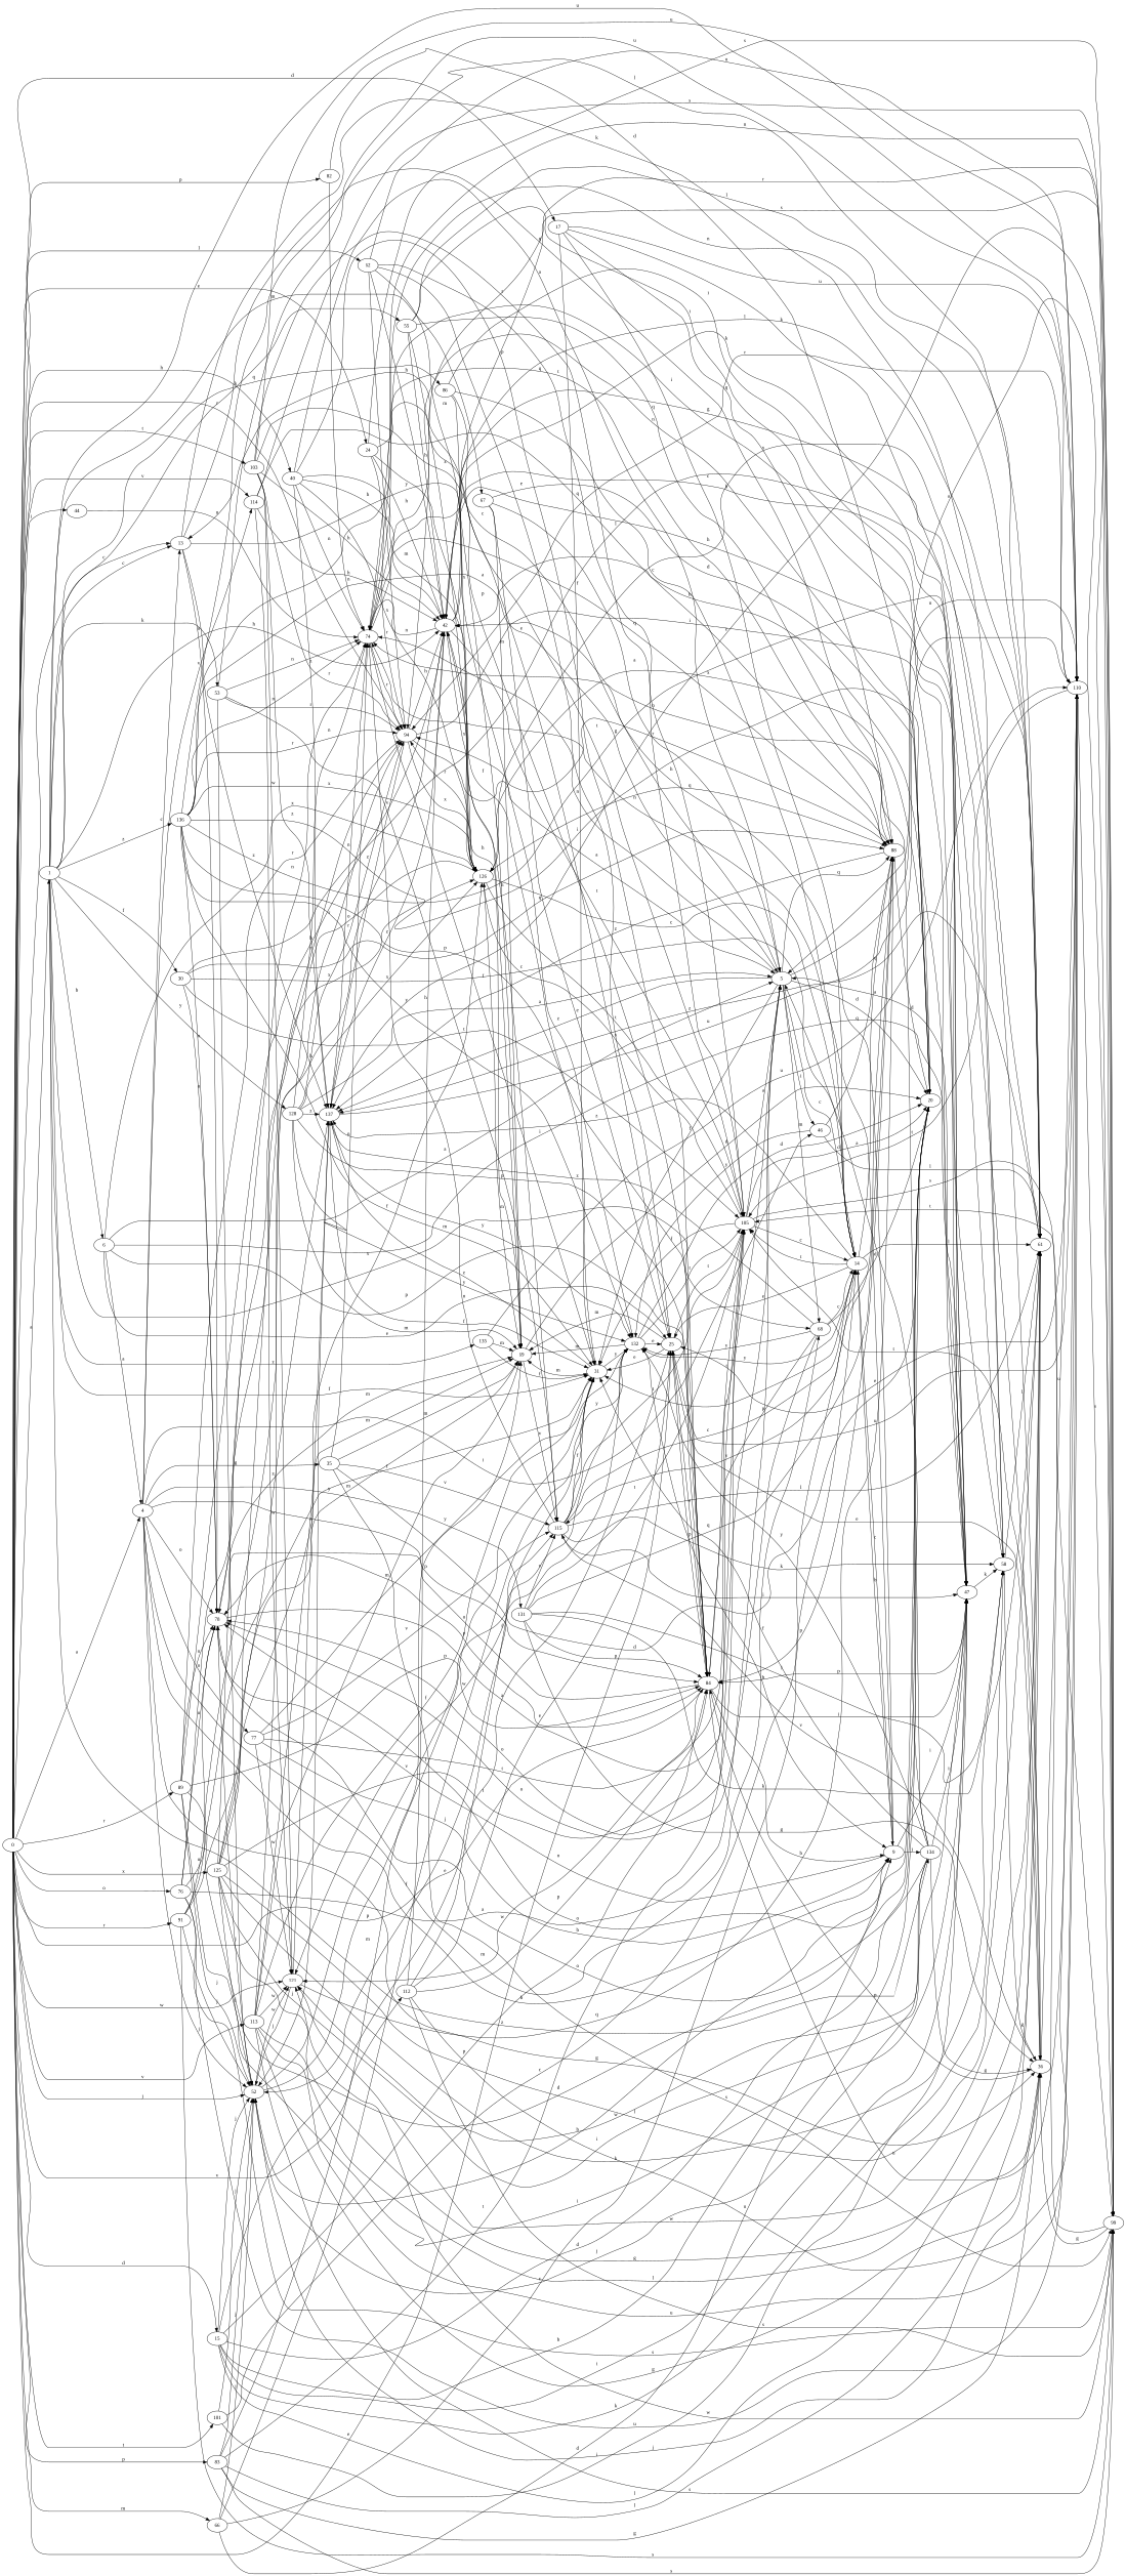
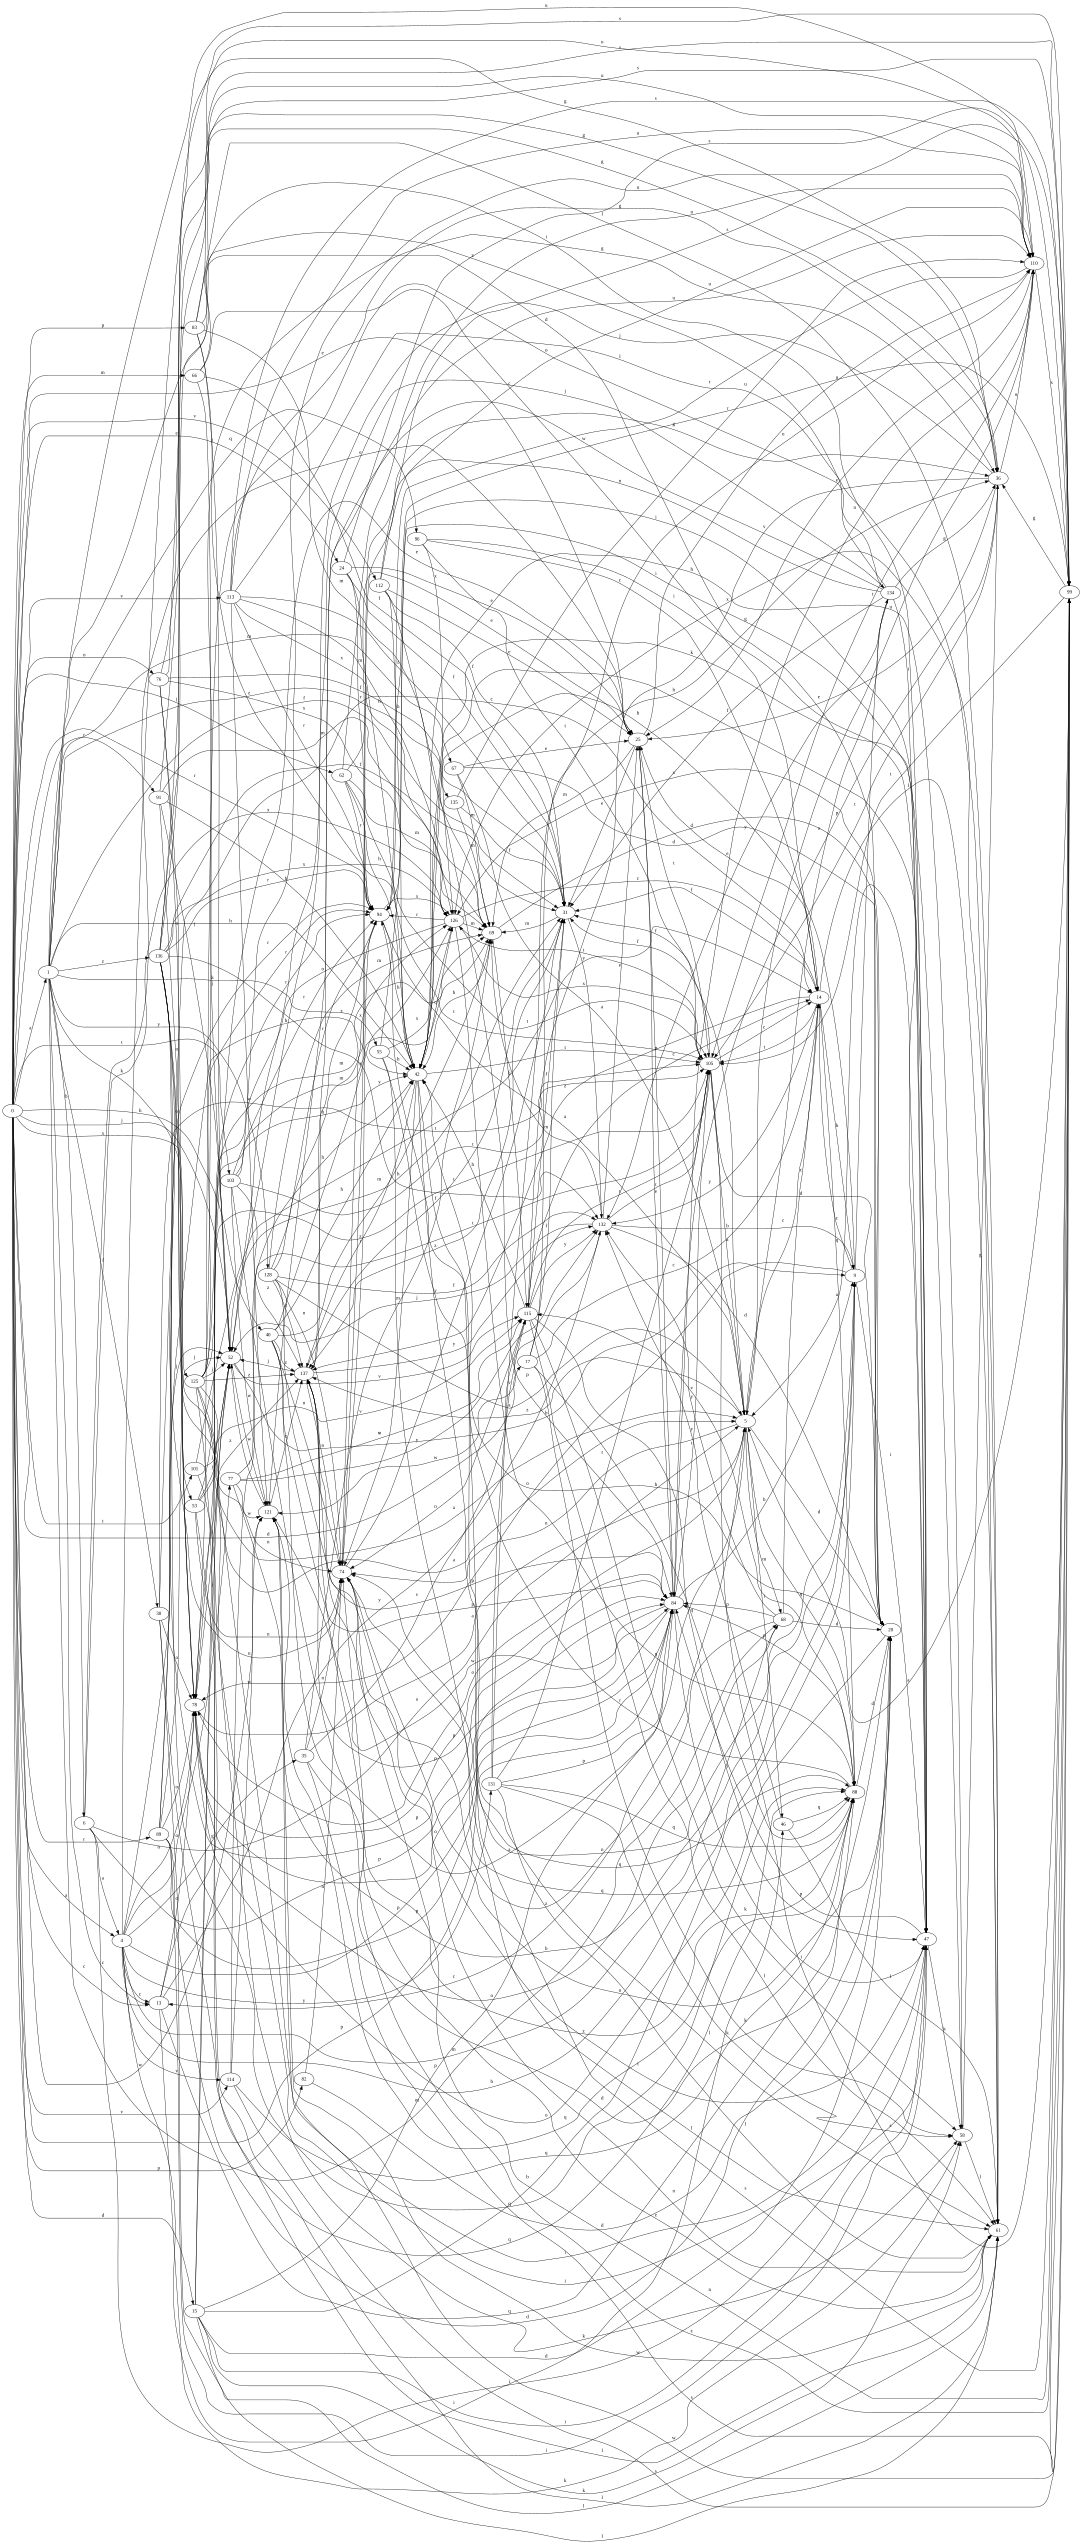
  strict digraph {
    fontname="Liberation Serif"
    rankdir=LR
    node [fontname="Liberation Serif"]
    edge [fontname="Liberation Serif"]
    0
    1
    4
    13
    15
    17
    24
    25
    40
-   44
    52
    62
    66
    76
    82
    83
    84
    89
    91
    94
    101
    103
    112
    113
    114
    121
    125
    6
    30
    31
    42
    53
    55
    67
    68
    86
    110
    128
    134
    135
    136
    9
    35
    36
    46
    77
    78
    131
    88
    137
    58
    132
    20
    47
    n55 [label=61]
    14
    99
    105
    69
    5
    74
    126
    115
    0 -> 1 [label=a]
    0 -> 4 [label=a]
    0 -> 13 [label=c]
    0 -> 15 [label=d]
    0 -> 17 [label=d]
    0 -> 24 [label=e]
    0 -> 25 [label=e]
    0 -> 40 [label=h]
-   0 -> 44 [label=i]
    0 -> 52 [label=j]
    0 -> 62 [label=l]
    0 -> 66 [label=m]
    0 -> 76 [label=o]
    0 -> 82 [label=p]
    0 -> 83 [label=p]
    0 -> 84 [label=p]
    0 -> 89 [label=r]
    0 -> 91 [label=r]
    0 -> 94 [label=r]
    0 -> 101 [label=t]
    0 -> 103 [label=t]
    0 -> 112 [label=v]
    0 -> 113 [label=v]
    0 -> 114 [label=v]
    0 -> 121 [label=w]
    0 -> 125 [label=x]
    1 -> 13 [label=c]
    1 -> 6 [label=b]
    1 -> 30 [label=f]
    1 -> 31 [label=f]
    1 -> 42 [label=h]
    1 -> 53 [label=k]
    1 -> 55 [label=k]
    1 -> 67 [label=m]
    1 -> 68 [label=m]
    1 -> 86 [label=q]
    1 -> 110 [label=u]
    1 -> 128 [label=y]
    1 -> 134 [label=z]
    1 -> 135 [label=z]
    1 -> 136 [label=z]
    4 -> 13 [label=c]
    4 -> 52 [label=j]
    4 -> 84 [label=p]
    4 -> 114 [label=v]
    4 -> 68 [label=m]
    4 -> 9 [label=b]
    4 -> 35 [label=g]
    4 -> 36 [label=g]
    4 -> 46 [label=i]
    4 -> 77 [label=o]
    4 -> 78 [label=o]
    4 -> 131 [label=y]
    13 -> 78 [label=o]
    13 -> 88 [label=q]
    13 -> 137 [label=z]
    13 -> 58 [label=k]
    13 -> 132 [label=y]
    15 -> 25 [label=e]
    15 -> 52 [label=j]
    15 -> 84 [label=p]
    15 -> 9 [label=b]
    15 -> 58 [label=k]
    15 -> 20 [label=d]
    15 -> 47 [label=i]
    15 -> n55 [label=l]
    17 -> 31 [label=f]
    17 -> 110 [label=u]
    17 -> 88 [label=q]
    17 -> 58 [label=k]
    17 -> 14 [label=c]
    24 -> 25 [label=e]
    24 -> 94 [label=r]
    24 -> 31 [label=f]
    24 -> 42 [label=h]
    24 -> 99 [label=s]
    25 -> 84 [label=p]
    25 -> 31 [label=e]
    25 -> 110 [label=u]
    25 -> 105 [label=t]
    25 -> 69 [label=m]
    40 -> 84 [label=p]
    40 -> 42 [label=h]
    40 -> 137 [label=z]
    40 -> 69 [label=m]
    40 -> 5 [label=a]
    40 -> 74 [label=n]
    40 -> 126 [label=x]
-   44 -> 74 [label=n]
    52 -> 121 [label=w]
-   52 -> 31 [label=f]
+   52 -> 31 [label=h]
    52 -> 9 [label=b]
    52 -> 115 [label=v]
    62 -> 25 [label=e]
    62 -> 94 [label=r]
    62 -> 42 [label=h]
    62 -> 110 [label=u]
    62 -> 105 [label=t]
    62 -> 69 [label=m]
    66 -> 52 [label=j]
    66 -> 31 [label=f]
    66 -> 20 [label=d]
    66 -> 14 [label=c]
    76 -> 31 [label=f]
    76 -> 110 [label=u]
    76 -> 78 [label=o]
    76 -> 99 [label=s]
    76 -> 5 [label=a]
    76 -> 126 [label=x]
    82 -> 20 [label=d]
    82 -> 74 [label=n]
    83 -> 52 [label=j]
    83 -> 36 [label=g]
    83 -> n55 [label=l]
    83 -> 99 [label=s]
    83 -> 105 [label=t]
    83 -> 69 [label=m]
    84 -> 25 [label=e]
    84 -> 121 [label=w]
    84 -> 110 [label=u]
    84 -> 9 [label=b]
    84 -> 78 [label=o]
    84 -> 47 [label=i]
    84 -> 105 [label=t]
    89 -> 52 [label=j]
    89 -> 84 [label=p]
    89 -> 94 [label=r]
    89 -> 42 [label=h]
    89 -> 78 [label=o]
    89 -> 20 [label=d]
    89 -> 47 [label=i]
    91 -> 52 [label=j]
    91 -> 42 [label=h]
    91 -> 78 [label=o]
    91 -> 99 [label=s]
    91 -> 69 [label=m]
    94 -> 42 [label=h]
    94 -> 137 [label=z]
    94 -> 47 [label=i]
    94 -> 5 [label=a]
    94 -> 126 [label=x]
    101 -> 52 [label=j]
    101 -> 47 [label=i]
    101 -> 14 [label=c]
    103 -> 84 [label=p]
    103 -> 94 [label=r]
    103 -> 121 [label=w]
    103 -> 42 [label=h]
    103 -> 110 [label=u]
    103 -> 137 [label=z]
    103 -> 105 [label=t]
    112 -> 25 [label=e]
    112 -> 84 [label=p]
    112 -> 31 [label=f]
    112 -> 42 [label=h]
    112 -> 110 [label=u]
    112 -> 99 [label=s]
    113 -> 94 [label=r]
    113 -> 121 [label=w]
    113 -> 31 [label=f]
    113 -> 110 [label=u]
    113 -> 36 [label=g]
    113 -> n55 [label=l]
    113 -> 99 [label=s]
    113 -> 69 [label=m]
    113 -> 126 [label=x]
    114 -> 121 [label=w]
    114 -> 42 [label=h]
    114 -> 88 [label=q]
    114 -> 99 [label=s]
    121 -> 52 [label=j]
    121 -> 88 [label=q]
    121 -> 137 [label=z]
    125 -> 52 [label=j]
    125 -> 94 [label=r]
    125 -> 36 [label=g]
    125 -> 137 [label=z]
    125 -> 58 [label=k]
    125 -> 47 [label=i]
    125 -> n55 [label=l]
    125 -> 105 [label=t]
    125 -> 69 [label=m]
    125 -> 74 [label=n]
    6 -> 4 [label=a]
    6 -> 25 [label=e]
    6 -> 84 [label=p]
    6 -> 47 [label=i]
    6 -> 5 [label=a]
    6 -> 126 [label=x]
    30 -> 78 [label=o]
    30 -> 88 [label=q]
    30 -> n55 [label=l]
    30 -> 14 [label=c]
    30 -> 105 [label=t]
    31 -> 137 [label=z]
    31 -> 132 [label=y]
    31 -> 69 [label=m]
    42 -> 137 [label=z]
    42 -> 58 [label=k]
    42 -> n55 [label=l]
    42 -> 99 [label=s]
    42 -> 105 [label=t]
    42 -> 74 [label=n]
-   42 -> 126 [label=x]
+   42 -> 126 [label=q]
    53 -> 52 [label=j]
    53 -> 94 [label=r]
    53 -> n55 [label=l]
    53 -> 74 [label=n]
    53 -> 115 [label=v]
    55 -> 42 [label=h]
    55 -> 88 [label=q]
    55 -> 47 [label=i]
    55 -> n55 [label=l]
    55 -> 126 [label=x]
    67 -> 25 [label=e]
    67 -> 20 [label=d]
    67 -> 69 [label=m]
    67 -> 5 [label=a]
    68 -> 84 [label=p]
    68 -> 78 [label=o]
    68 -> 137 [label=z]
    68 -> 132 [label=y]
    68 -> 20 [label=d]
    68 -> 14 [label=c]
    86 -> 47 [label=i]
    86 -> 14 [label=c]
    86 -> 105 [label=t]
    86 -> 126 [label=x]
    110 -> 25 [label=e]
    110 -> 94 [label=r]
    110 -> 99 [label=s]
    110 -> 105 [label=t]
    128 -> 84 [label=p]
    128 -> 94 [label=r]
    128 -> 137 [label=z]
    128 -> 132 [label=y]
    128 -> 69 [label=m]
    128 -> 5 [label=a]
    128 -> 74 [label=n]
    128 -> 126 [label=x]
    134 -> 52 [label=j]
    134 -> 121 [label=w]
    134 -> 31 [label=f]
    134 -> 36 [label=g]
    134 -> 78 [label=o]
    134 -> 132 [label=y]
    134 -> 47 [label=i]
    134 -> 5 [label=a]
    134 -> 74 [label=n]
    135 -> 31 [label=f]
    135 -> 110 [label=u]
    135 -> 69 [label=m]
    136 -> 84 [label=p]
    136 -> 94 [label=r]
    136 -> 31 [label=f]
    136 -> 110 [label=u]
    136 -> 36 [label=g]
    136 -> 78 [label=o]
    136 -> 88 [label=q]
    136 -> 132 [label=y]
    136 -> 47 [label=i]
    136 -> 5 [label=a]
    136 -> 74 [label=n]
    136 -> 126 [label=x]
    9 -> 42 [label=h]
    9 -> 134 [label=j]
    9 -> 78 [label=o]
    9 -> 47 [label=i]
    9 -> 14 [label=c]
    9 -> 74 [label=n]
    35 -> 20 [label=d]
    35 -> 99 [label=s]
    35 -> 69 [label=m]
    35 -> 74 [label=n]
    35 -> 115 [label=v]
    36 -> 25 [label=e]
    36 -> 52 [label=j]
    36 -> 84 [label=p]
    36 -> 110 [label=u]
    36 -> 105 [label=t]
    36 -> 115 [label=v]
    46 -> 88 [label=q]
    46 -> 132 [label=y]
    46 -> n55 [label=l]
    77 -> 121 [label=w]
    77 -> 9 [label=b]
    77 -> 132 [label=y]
    77 -> 105 [label=t]
    77 -> 115 [label=v]
    78 -> 52 [label=j]
    78 -> 84 [label=p]
    78 -> 69 [label=m]
    78 -> 5 [label=a]
    131 -> 84 [label=p]
    131 -> 36 [label=g]
    131 -> 88 [label=q]
    131 -> 58 [label=k]
    131 -> n55 [label=l]
    131 -> 105 [label=t]
    131 -> 115 [label=v]
    88 -> 84 [label=p]
    88 -> 94 [label=r]
    88 -> 137 [label=z]
    88 -> 20 [label=d]
    88 -> 115 [label=v]
    137 -> 52 [label=j]
    137 -> 31 [label=f]
    137 -> 110 [label=u]
    137 -> 132 [label=y]
    137 -> 74 [label=n]
    58 -> 42 [label=h]
    58 -> 36 [label=g]
    58 -> n55 [label=l]
    132 -> 25 [label=e]
    132 -> 52 [label=j]
    132 -> 121 [label=w]
    132 -> 9 [label=b]
    132 -> 20 [label=d]
    132 -> 105 [label=t]
    132 -> 69 [label=m]
    20 -> 42 [label=h]
    20 -> 78 [label=o]
    20 -> 74 [label=n]
    20 -> 126 [label=x]
    47 -> 84 [label=p]
    47 -> 42 [label=h]
    47 -> 58 [label=k]
    47 -> 5 [label=a]
    n55 -> 121 [label=w]
    n55 -> 137 [label=z]
    n55 -> 74 [label=n]
    n55 -> 126 [label=x]
    14 -> 25 [label=e]
    14 -> 31 [label=f]
    14 -> 9 [label=b]
    14 -> 88 [label=q]
    14 -> 137 [label=z]
    14 -> 132 [label=y]
    14 -> n55 [label=l]
    14 -> 105 [label=t]
    99 -> 94 [label=r]
    99 -> 121 [label=w]
    99 -> 36 [label=g]
    99 -> 137 [label=z]
    99 -> 105 [label=t]
    99 -> 5 [label=a]
    99 -> 74 [label=n]
    105 -> 31 [label=f]
    105 -> 20 [label=d]
    105 -> 14 [label=c]
    105 -> 99 [label=s]
    105 -> 5 [label=a]
    105 -> 126 [label=x]
    69 -> 42 [label=h]
    69 -> 20 [label=d]
    69 -> 115 [label=v]
    5 -> 13 [label=c]
    5 -> 31 [label=f]
    5 -> 68 [label=m]
    5 -> 110 [label=u]
    5 -> 46 [label=i]
    5 -> 78 [label=o]
    5 -> 88 [label=q]
    5 -> 137 [label=z]
    5 -> 20 [label=d]
    5 -> 14 [label=c]
    5 -> 74 [label=n]
    74 -> 94 [label=r]
    74 -> 31 [label=f]
    74 -> 36 [label=g]
    74 -> 88 [label=q]
    74 -> 47 [label=i]
    126 -> 94 [label=r]
    126 -> 78 [label=o]
    126 -> 88 [label=q]
    126 -> 14 [label=c]
    126 -> 105 [label=t]
    126 -> 69 [label=m]
    115 -> 31 [label=f]
    115 -> 42 [label=h]
    115 -> 58 [label=k]
    115 -> 132 [label=y]
    115 -> 47 [label=i]
    115 -> n55 [label=l]
    115 -> 14 [label=c]
    115 -> 105 [label=t]
    115 -> 74 [label=n]
  }
